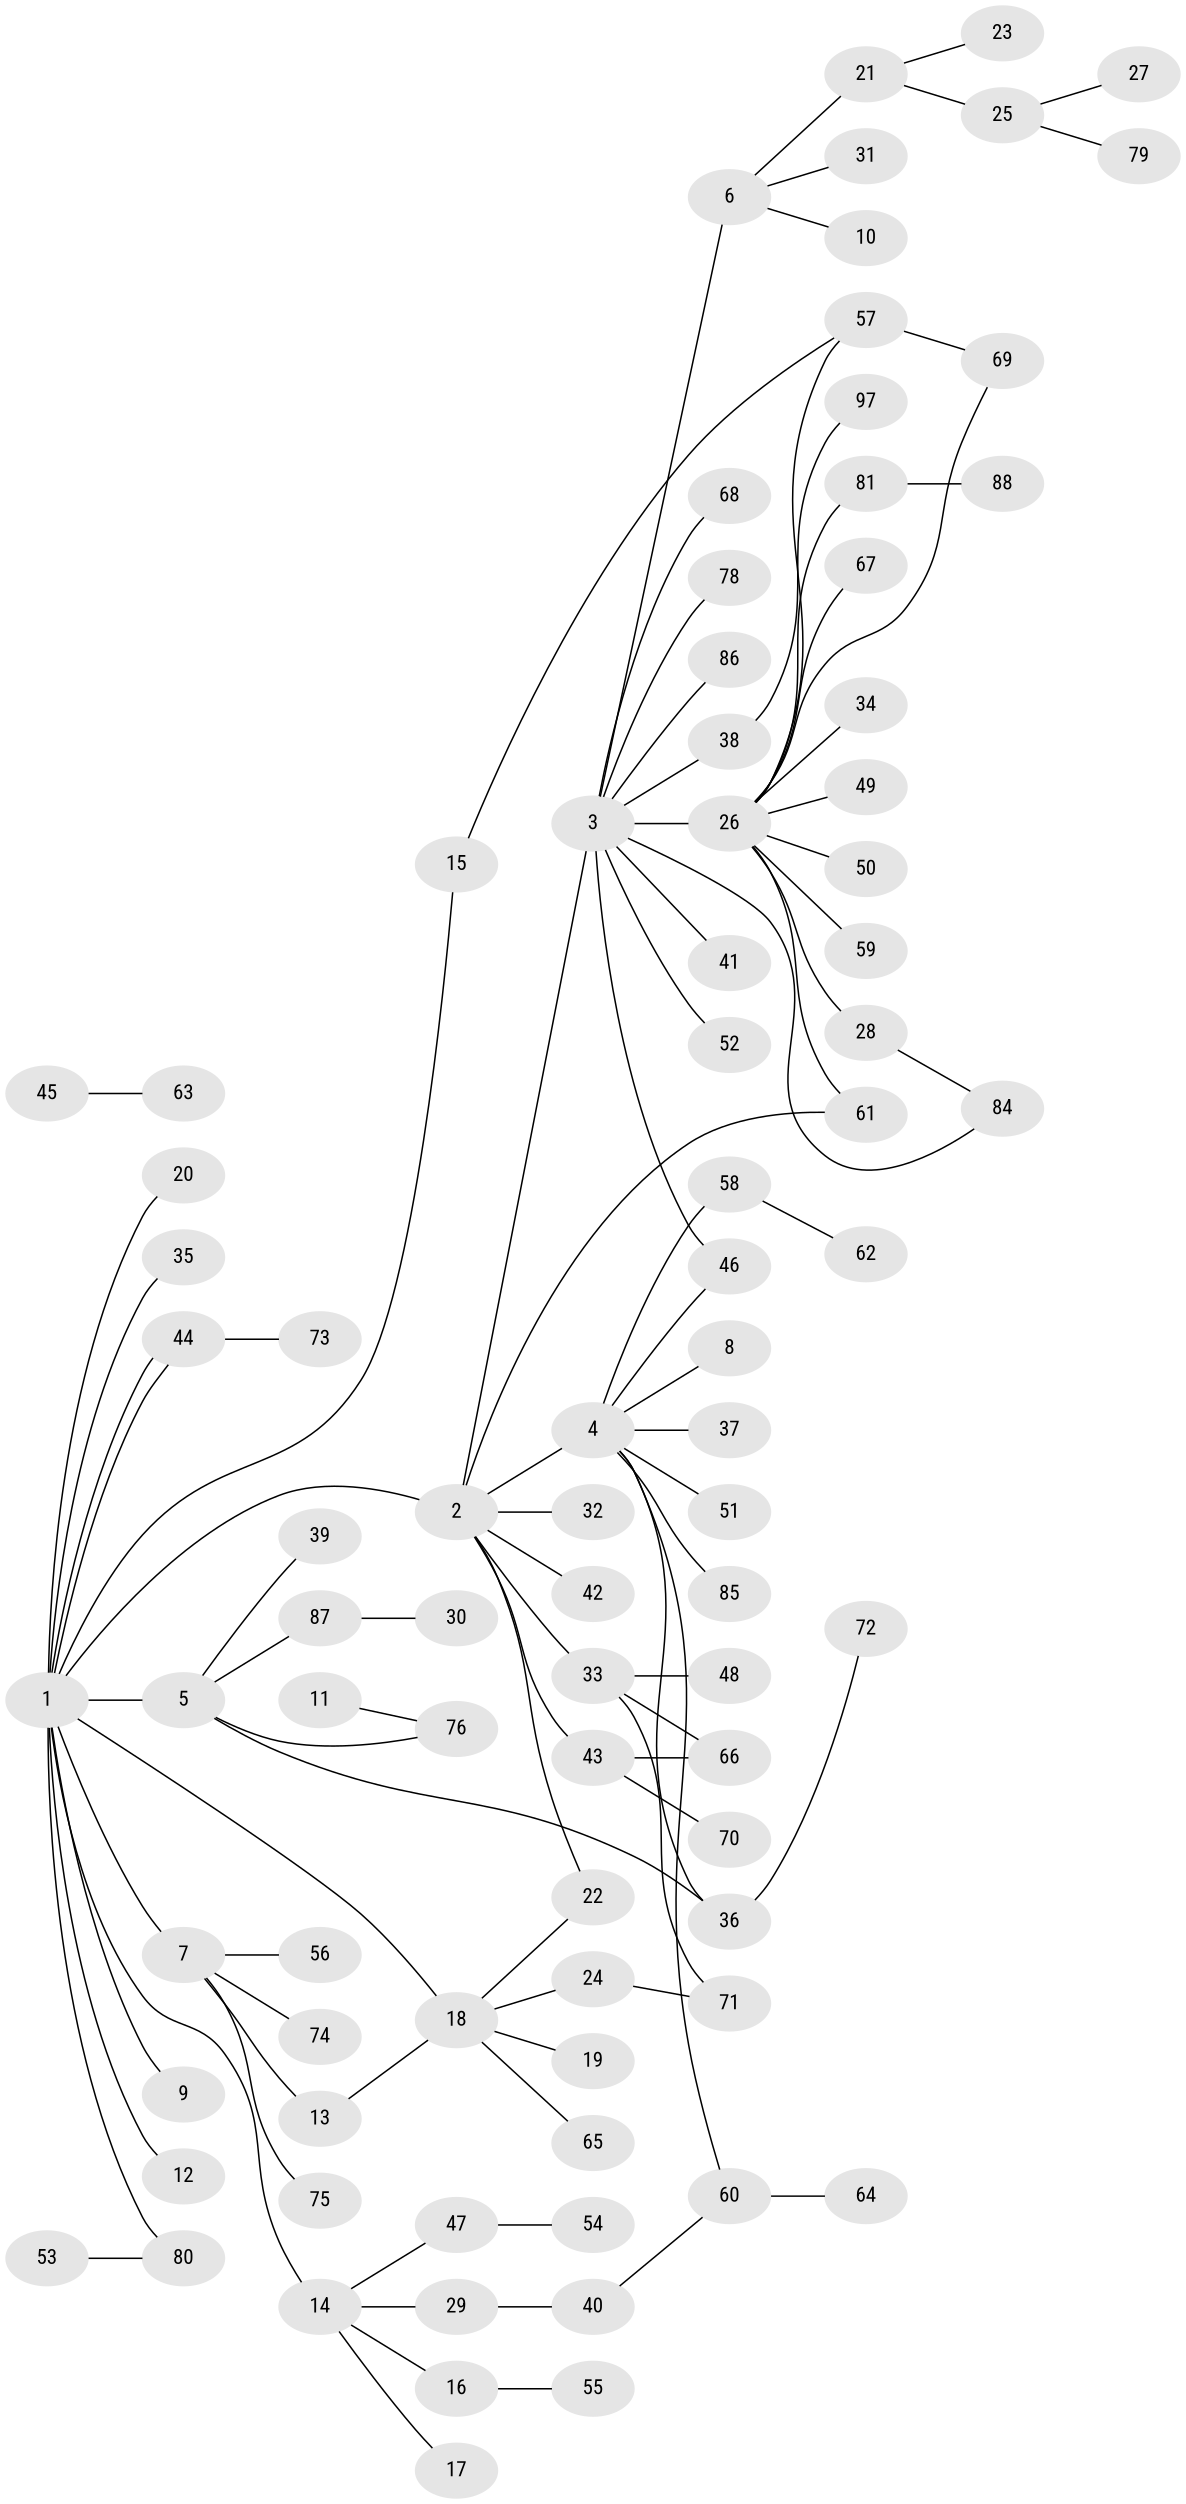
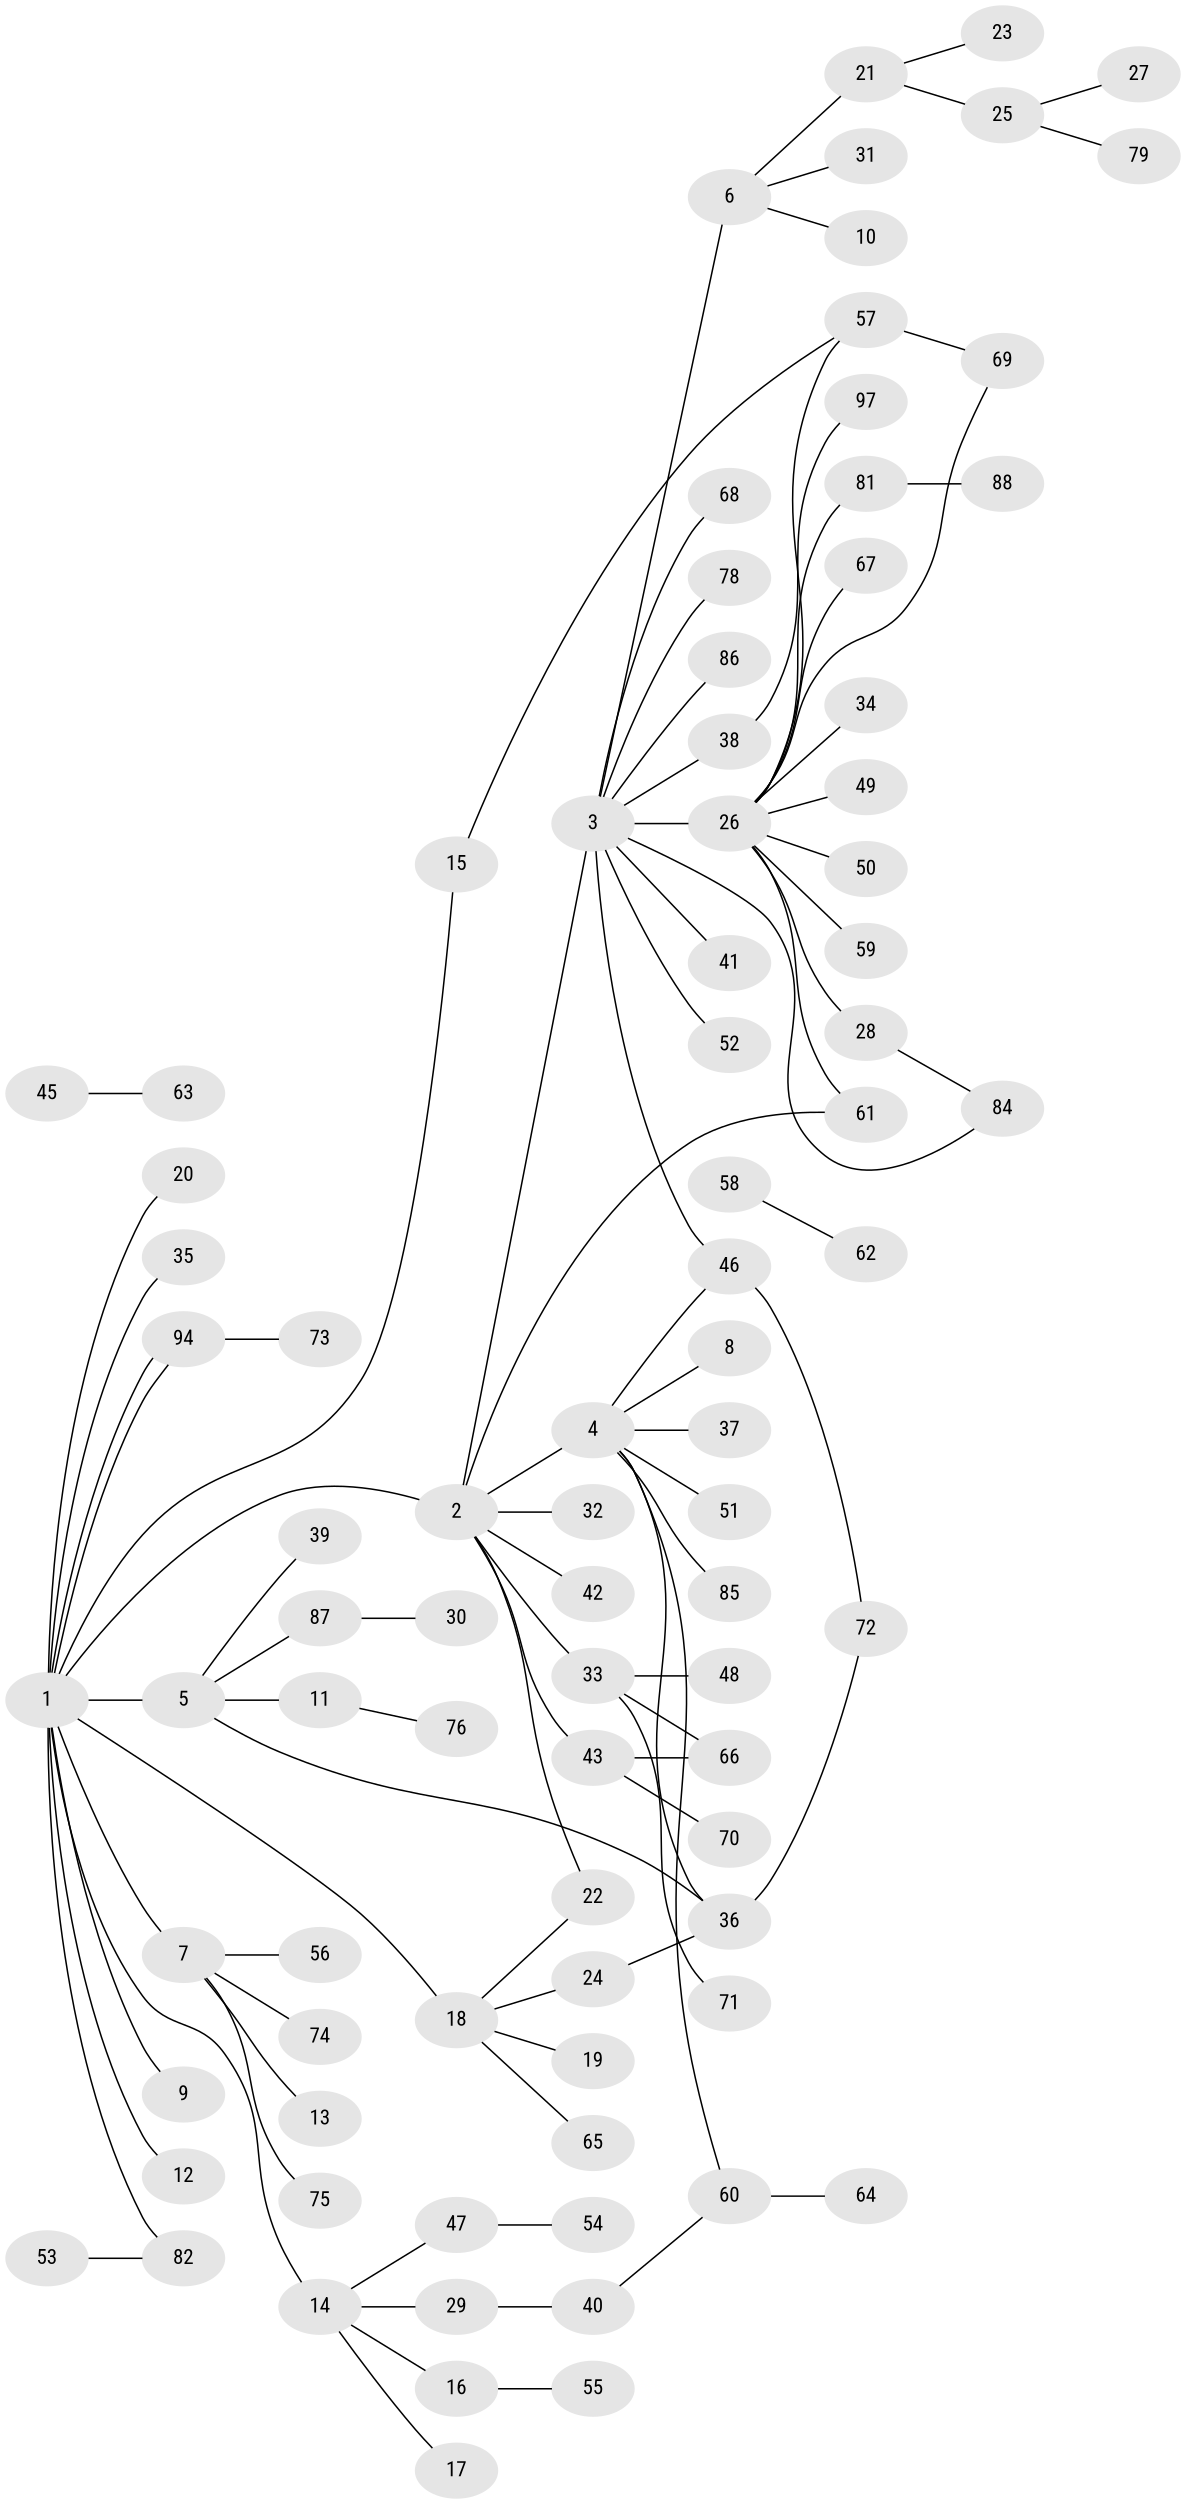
  graph {
    fontname="Roboto Condensed"
    rankdir=LR
    node [color=gray90 fontname="Roboto Condensed" style=filled]
    edge [fontname="Roboto Condensed"]
    1
    2
    5
    7
    9
    12
    14
    15
    18
    20
    35
-   44
-   80
+   44 [label=94]
+   80 [label=82]
    3
    4
    22
    32
    33
    42
    43
    61
    36
    11
    39
    87
    13
    56
    74
    75
    16
    17
    29
    47
    57
    19
    24
    65
    73
    53
    6
    26
    38
    41
    46
    52
    68
    78
    84
    86
    8
    37
    51
    58
    60
    85
    48
    71
    66
    70
    10
    21
    31
    28
    34
    49
    50
    59
    67
    69
    81
    n71 [label=97]
    45
    63
    72
    62
    64
    76
    30
    23
    25
    55
    40
    54
    27
    79
    88
    1 -- 2
    1 -- 5
    1 -- 7
    1 -- 9
    1 -- 12
    1 -- 14
    1 -- 15
    1 -- 18
    1 -- 20
    1 -- 35
    1 -- 44
    1 -- 44
    1 -- 80
    2 -- 3
    2 -- 4
    2 -- 22
    2 -- 32
    2 -- 33
    2 -- 42
    2 -- 43
    2 -- 61
    5 -- 36
-   5 -- 76
+   5 -- 11
    5 -- 39
    5 -- 87
    7 -- 13
    7 -- 56
    7 -- 74
    7 -- 75
    14 -- 16
    14 -- 17
    14 -- 29
    14 -- 47
    15 -- 57
    18 -- 22
    18 -- 19
    18 -- 24
    18 -- 65
    44 -- 73
    3 -- 6
    3 -- 26
    3 -- 38
    3 -- 41
    3 -- 46
    3 -- 52
    3 -- 68
    3 -- 78
    3 -- 84
    3 -- 86
    4 -- 36
    4 -- 46
    4 -- 8
    4 -- 37
    4 -- 51
-   4 -- 58
    4 -- 60
    4 -- 85
    33 -- 48
    33 -- 71
    33 -- 66
    43 -- 66
    43 -- 70
    36 -- 72
    11 -- 76
    87 -- 30
-   13 -- 18
    16 -- 55
    29 -- 40
    47 -- 54
    57 -- 69
-   24 -- 71
+   24 -- 36
    53 -- 80
    6 -- 10
    6 -- 21
    6 -- 31
    26 -- 61
    26 -- 57
    26 -- 28
    26 -- 34
    26 -- 49
    26 -- 50
    26 -- 59
    26 -- 67
    26 -- 69
    26 -- 81
    38 -- n71
+   46 -- 72
    58 -- 62
    60 -- 64
    21 -- 23
    21 -- 25
    28 -- 84
    81 -- 88
    45 -- 63
    25 -- 27
    25 -- 79
    40 -- 60
  }
